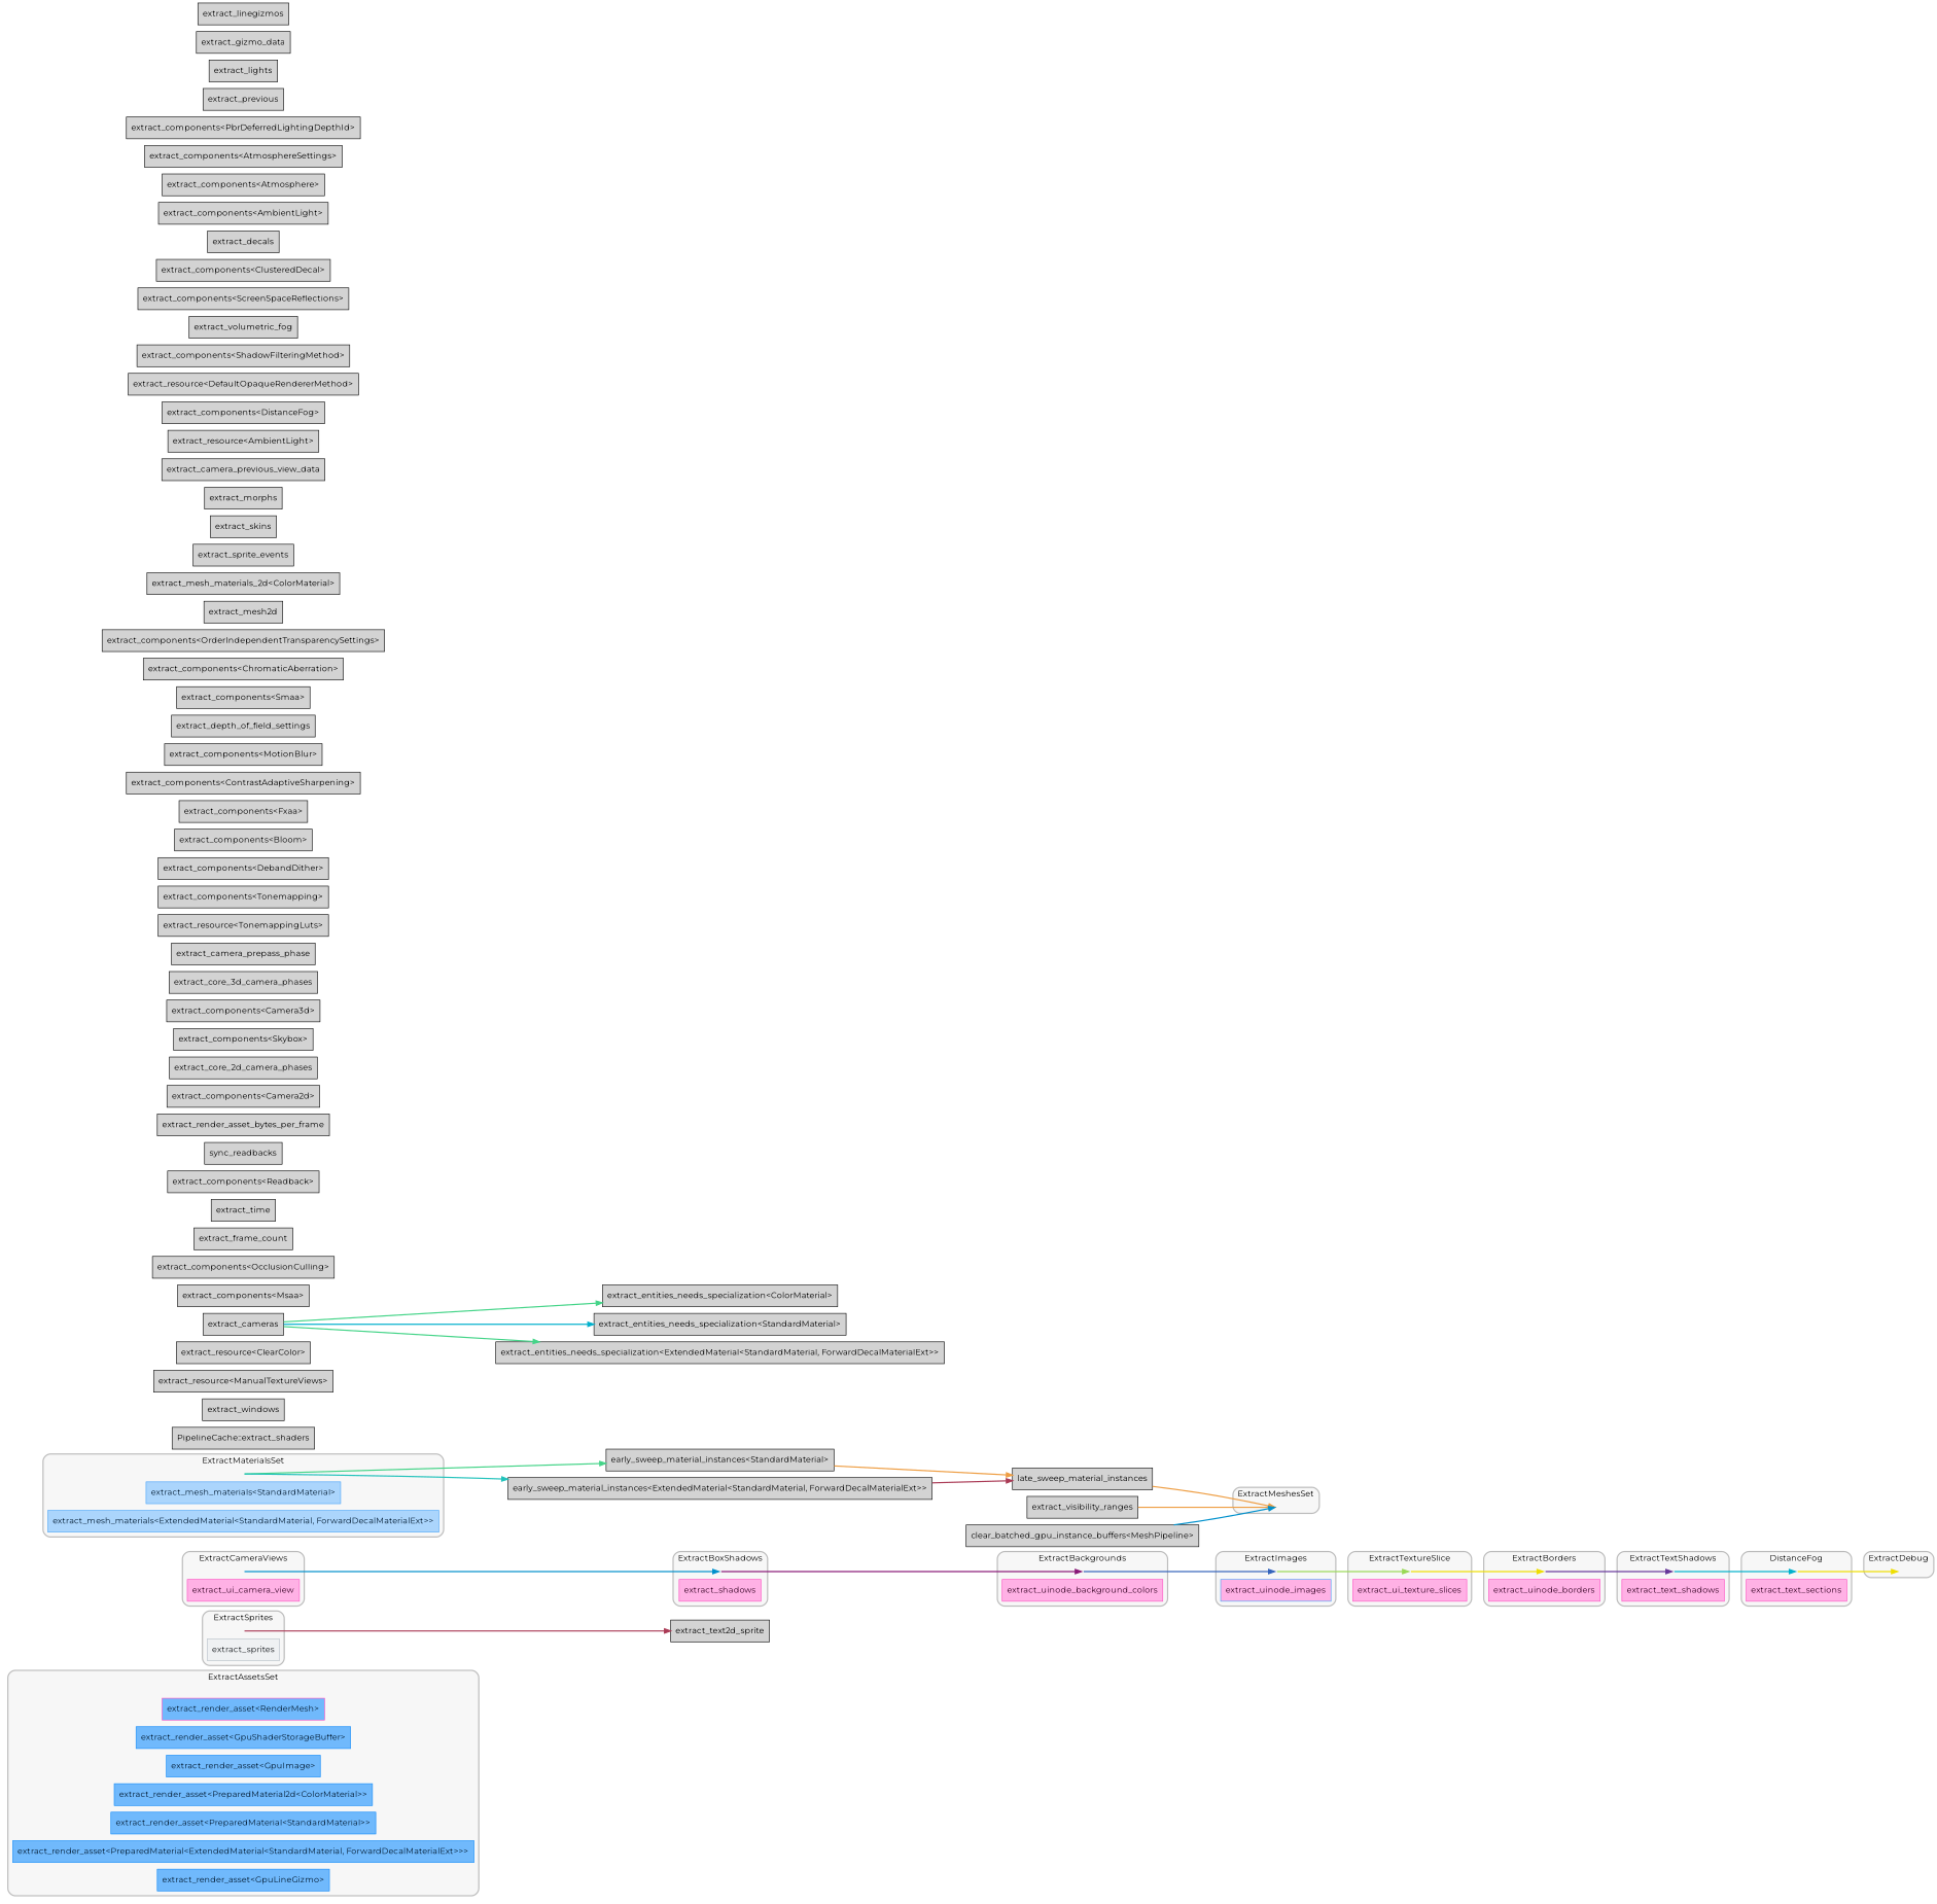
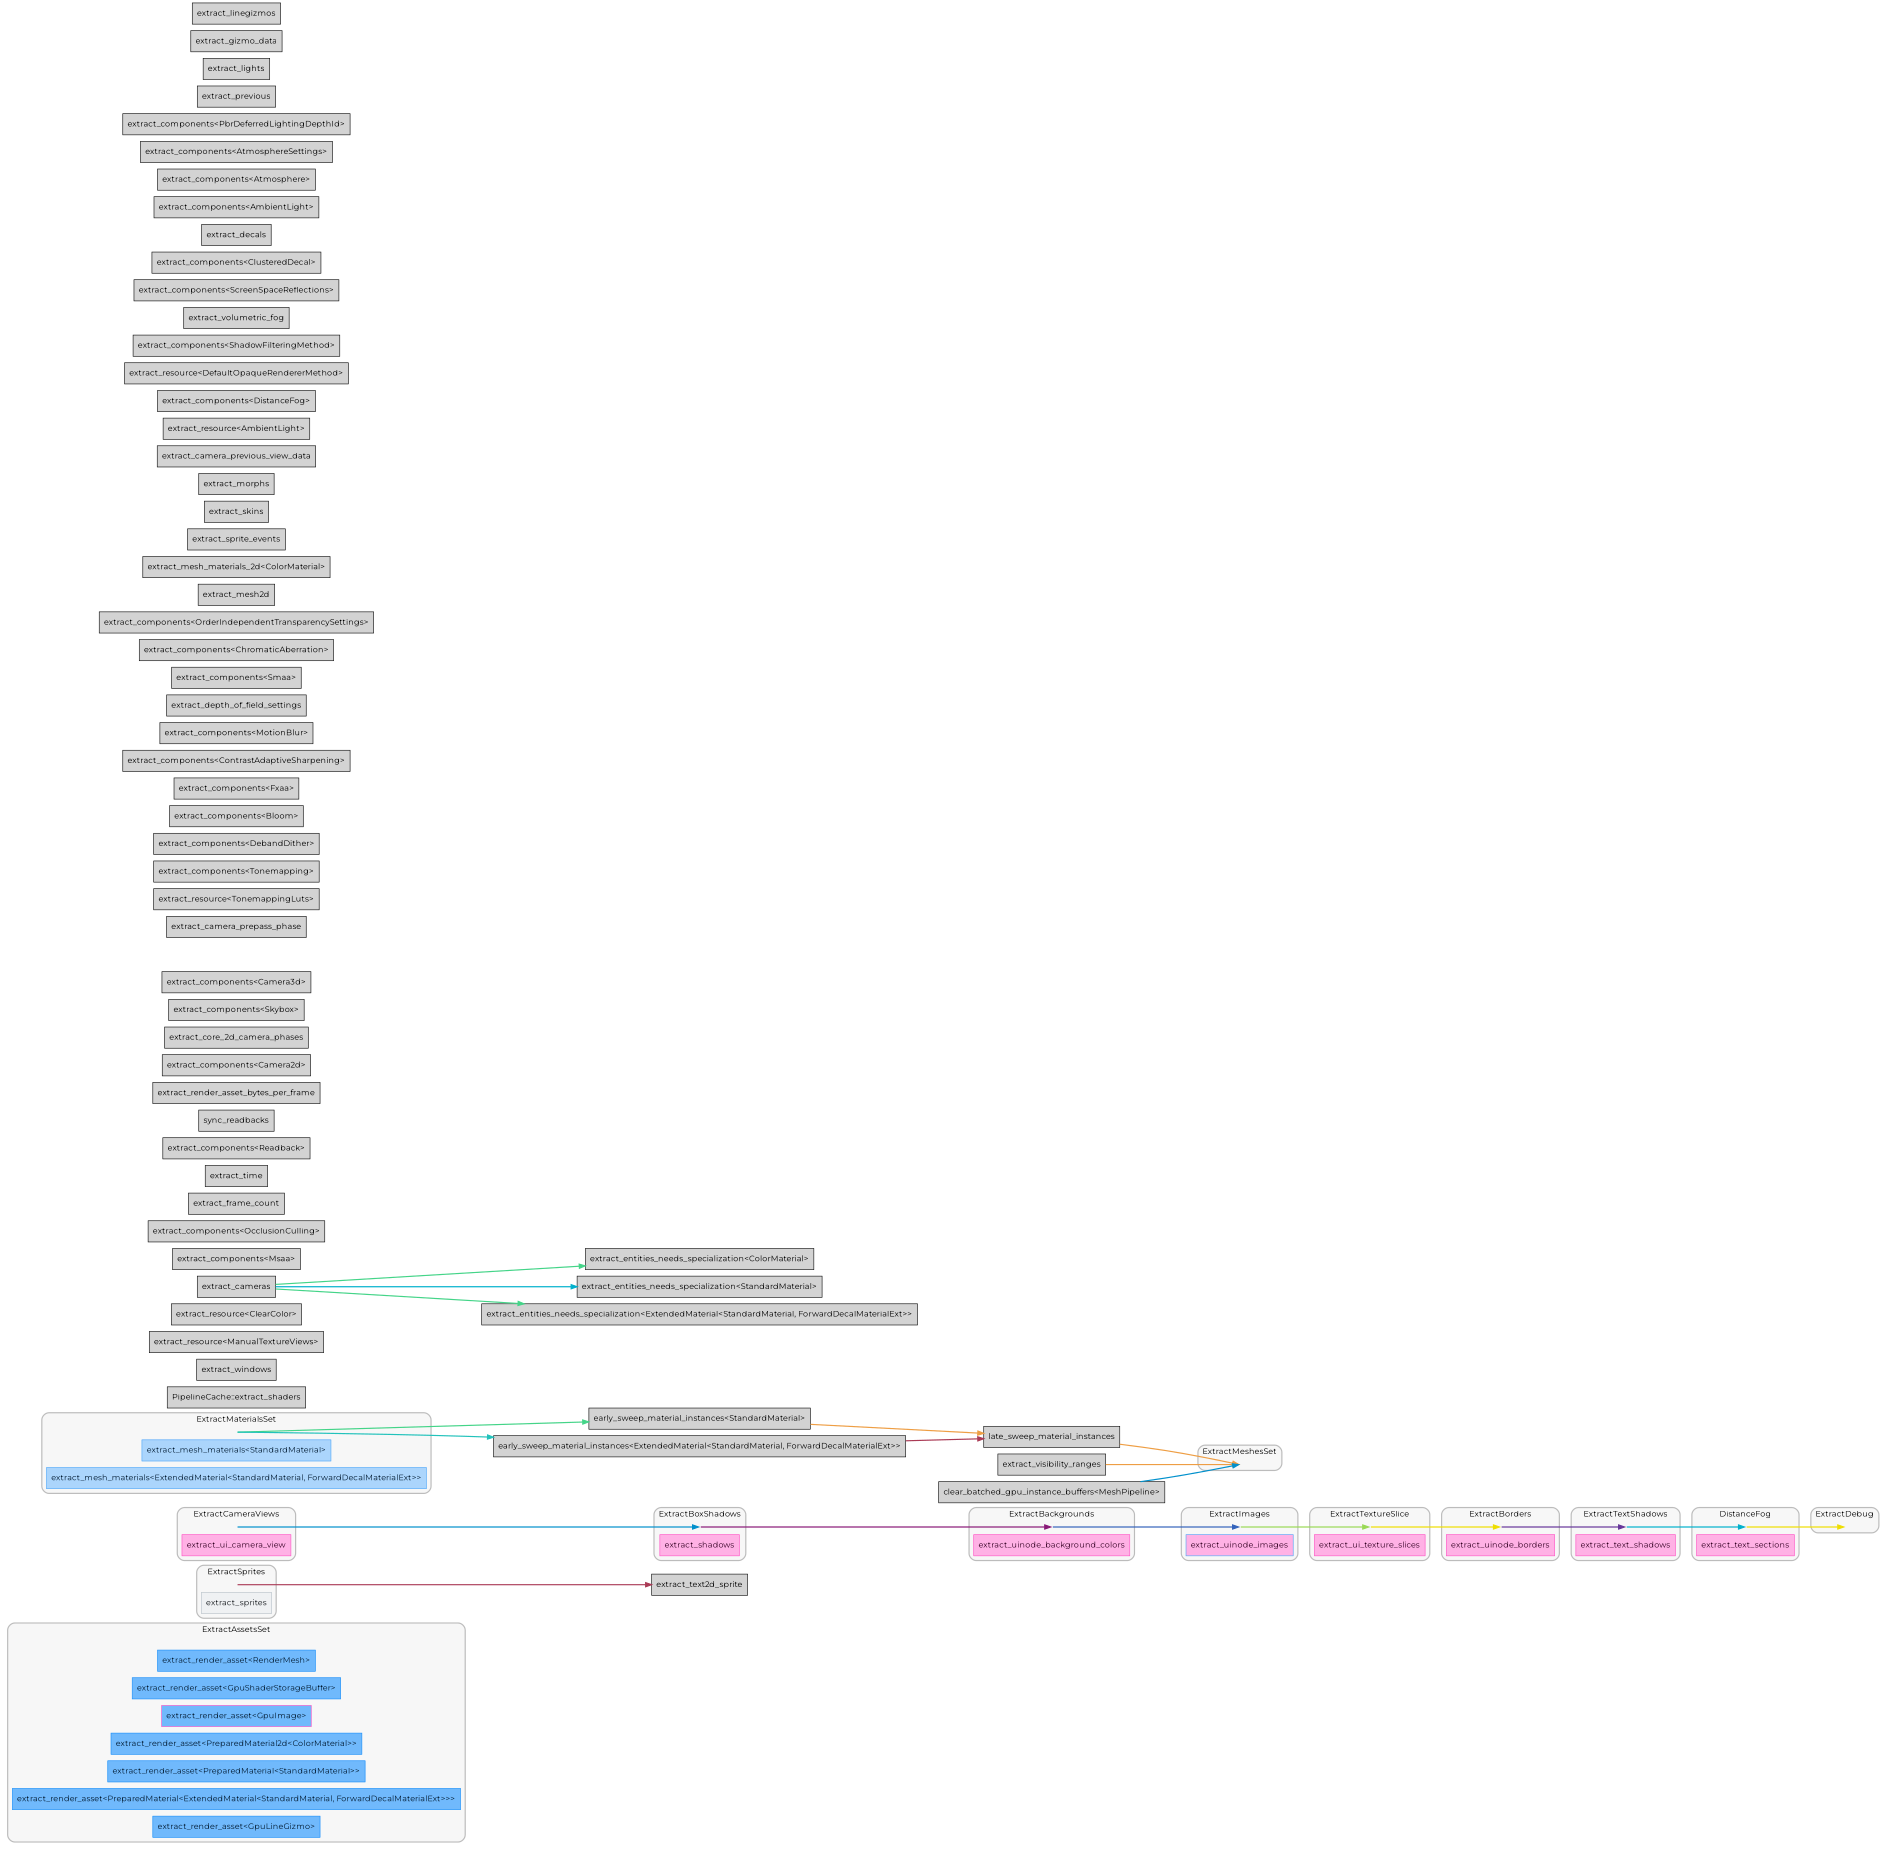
  digraph {
    bgcolor=white
    compound=true
    fontname=Montserrat
    nodesep=0.15
    rankdir=LR
    splines=spline
    node [fontname=Montserrat shape=box style=filled]
    edge [color="#44d488" fontname=Montserrat penwidth=2]
    "set_marker_node_Set(10)" [shape=point style=invis]
-   n2 [color="#ff4bc2" fillcolor="#70b9fc" fontcolor="#011a31" label="extract_render_asset<RenderMesh>" penwidth=1]
+   n2 [color="#0c88f9" fillcolor="#70b9fc" fontcolor="#011a31" label="extract_render_asset<RenderMesh>" penwidth=1]
    n3 [color="#0c88f9" fillcolor="#70b9fc" fontcolor="#011a31" label="extract_render_asset<GpuShaderStorageBuffer>" penwidth=1]
-   n4 [color="#0c88f9" fillcolor="#70b9fc" fontcolor="#011a31" label="extract_render_asset<GpuImage>" penwidth=1]
+   n4 [color="#ff4bc2" fillcolor="#70b9fc" fontcolor="#011a31" label="extract_render_asset<GpuImage>" penwidth=1]
    n5 [color="#0c88f9" fillcolor="#70b9fc" fontcolor="#011a31" label="extract_render_asset<PreparedMaterial2d<ColorMaterial>>" penwidth=1]
    n6 [color="#0c88f9" fillcolor="#70b9fc" fontcolor="#011a31" label="extract_render_asset<PreparedMaterial<StandardMaterial>>" penwidth=1]
    n7 [color="#0c88f9" fillcolor="#70b9fc" fontcolor="#011a31" label="extract_render_asset<PreparedMaterial<ExtendedMaterial<StandardMaterial, ForwardDecalMaterialExt>>>" penwidth=1]
    n8 [color="#0c88f9" fillcolor="#70b9fc" fontcolor="#011a31" label="extract_render_asset<GpuLineGizmo>" penwidth=1]
    "set_marker_node_Set(40)" [shape=point style=invis]
    n10 [color="#b4bec7" fillcolor="#eff1f3" fontcolor="#15191d" label=extract_sprites penwidth=1]
    "set_marker_node_Set(43)" [shape=point style=invis]
    n12 [color="#ff4bc2" fillcolor="#ffb1e5" fontcolor="#320021" label=extract_ui_camera_view penwidth=1]
    "set_marker_node_Set(44)" [shape=point style=invis]
    n14 [color="#ff4bc2" fillcolor="#ffb1e5" fontcolor="#320021" label=extract_shadows penwidth=1]
    "set_marker_node_Set(45)" [shape=point style=invis]
    n16 [color="#ff4bc2" fillcolor="#ffb1e5" fontcolor="#320021" label=extract_uinode_background_colors penwidth=1]
    "set_marker_node_Set(46)" [shape=point style=invis]
    n18 [color="#48a3f8" fillcolor="#ffb1e5" fontcolor="#320021" label=extract_uinode_images penwidth=1]
    "set_marker_node_Set(47)" [shape=point style=invis]
    n20 [color="#ff4bc2" fillcolor="#ffb1e5" fontcolor="#320021" label=extract_ui_texture_slices penwidth=1]
    "set_marker_node_Set(48)" [shape=point style=invis]
    n22 [color="#ff4bc2" fillcolor="#ffb1e5" fontcolor="#320021" label=extract_uinode_borders penwidth=1]
    "set_marker_node_Set(49)" [shape=point style=invis]
    n24 [color="#ff4bc2" fillcolor="#ffb1e5" fontcolor="#320021" label=extract_text_shadows penwidth=1]
    "set_marker_node_Set(50)" [shape=point style=invis]
    n26 [color="#ff4bc2" fillcolor="#ffb1e5" fontcolor="#320021" label=extract_text_sections penwidth=1]
    "set_marker_node_Set(51)" [shape=point style=invis]
    "set_marker_node_Set(60)" [shape=point style=invis]
    "set_marker_node_Set(67)" [shape=point style=invis]
    n30 [color="#48a3f8" fillcolor="#abd5fc" fontcolor="#011a31" label="extract_mesh_materials<StandardMaterial>" penwidth=1]
    n31 [color="#48a3f8" fillcolor="#abd5fc" fontcolor="#011a31" label="extract_mesh_materials<ExtendedMaterial<StandardMaterial, ForwardDecalMaterialExt>>" penwidth=1]
    n32 [label=extract_text2d_sprite]
    n33 [label="early_sweep_material_instances<StandardMaterial>"]
    n34 [label="early_sweep_material_instances<ExtendedMaterial<StandardMaterial, ForwardDecalMaterialExt>>"]
    n35 [label=late_sweep_material_instances]
    n36 [label="PipelineCache::extract_shaders"]
    n37 [label=extract_windows]
    n38 [label="extract_resource<ManualTextureViews>"]
    n39 [label="extract_resource<ClearColor>"]
    n40 [label=extract_cameras]
    n41 [label="extract_entities_needs_specialization<ColorMaterial>"]
    n42 [label="extract_entities_needs_specialization<StandardMaterial>"]
    n43 [label="extract_entities_needs_specialization<ExtendedMaterial<StandardMaterial, ForwardDecalMaterialExt>>"]
    n44 [label="extract_components<Msaa>"]
    n45 [label="extract_components<OcclusionCulling>"]
    n46 [label=extract_visibility_ranges]
    n47 [label=extract_frame_count]
    n48 [label=extract_time]
    n49 [label="extract_components<Readback>"]
    n50 [label=sync_readbacks]
    n51 [label=extract_render_asset_bytes_per_frame]
    n52 [label="extract_components<Camera2d>"]
    n53 [label=extract_core_2d_camera_phases]
    n54 [label="extract_components<Skybox>"]
    n55 [label="extract_components<Camera3d>"]
-   n56 [label=extract_core_3d_camera_phases]
    n57 [label=extract_camera_prepass_phase]
    n58 [label="extract_resource<TonemappingLuts>"]
    n59 [label="extract_components<Tonemapping>"]
    n60 [label="extract_components<DebandDither>"]
    n61 [label="extract_components<Bloom>"]
    n62 [label="extract_components<Fxaa>"]
    n63 [label="extract_components<ContrastAdaptiveSharpening>"]
    n64 [label="extract_components<MotionBlur>"]
    n65 [label=extract_depth_of_field_settings]
    n66 [label="extract_components<Smaa>"]
    n67 [label="extract_components<ChromaticAberration>"]
    n68 [label="extract_components<OrderIndependentTransparencySettings>"]
    n69 [label=extract_mesh2d]
    n70 [label="extract_mesh_materials_2d<ColorMaterial>"]
    n71 [label=extract_sprite_events]
    n72 [label=extract_skins]
    n73 [label=extract_morphs]
    n74 [label="clear_batched_gpu_instance_buffers<MeshPipeline>"]
    n75 [label=extract_camera_previous_view_data]
    n76 [label="extract_resource<AmbientLight>"]
    n77 [label="extract_components<DistanceFog>"]
    n78 [label="extract_resource<DefaultOpaqueRendererMethod>"]
    n79 [label="extract_components<ShadowFilteringMethod>"]
    n80 [label=extract_volumetric_fog]
    n81 [label="extract_components<ScreenSpaceReflections>"]
    n82 [label="extract_components<ClusteredDecal>"]
    n83 [label=extract_decals]
    n84 [label="extract_components<AmbientLight>"]
    n85 [label="extract_components<Atmosphere>"]
    n86 [label="extract_components<AtmosphereSettings>"]
    n87 [label="extract_components<PbrDeferredLightingDepthId>"]
    n88 [label=extract_previous]
    n89 [label=extract_lights]
    n90 [label=extract_gizmo_data]
    n91 [label=extract_linegizmos]
    subgraph cluster_1 {
      color="#00000040"
      fillcolor="#00000008"
      fontcolor="#000000"
      label=ExtractAssetsSet
      penwidth=2
      style="rounded,filled"
      "set_marker_node_Set(10)"
      n2
      n3
      n4
      n5
      n6
      n7
      n8
    }
    subgraph cluster_2 {
      color="#00000040"
      fillcolor="#00000008"
      fontcolor="#000000"
      label=ExtractSprites
      penwidth=2
      style="rounded,filled"
      "set_marker_node_Set(40)"
      n10
    }
    subgraph cluster_3 {
      color="#00000040"
      fillcolor="#00000008"
      fontcolor="#000000"
      label=ExtractCameraViews
      penwidth=2
      style="rounded,filled"
      "set_marker_node_Set(43)"
      n12
    }
    subgraph cluster_4 {
      color="#00000040"
      fillcolor="#00000008"
      fontcolor="#000000"
      label=ExtractBoxShadows
      penwidth=2
      style="rounded,filled"
      "set_marker_node_Set(44)"
      n14
    }
    subgraph cluster_5 {
      color="#00000040"
      fillcolor="#00000008"
      fontcolor="#000000"
      label=ExtractBackgrounds
      penwidth=2
      style="rounded,filled"
      "set_marker_node_Set(45)"
      n16
    }
    subgraph cluster_6 {
      color="#00000040"
      fillcolor="#00000008"
      fontcolor="#000000"
      label=ExtractImages
      penwidth=2
      style="rounded,filled"
      "set_marker_node_Set(46)"
      n18
    }
    subgraph cluster_7 {
      color="#00000040"
      fillcolor="#00000008"
      fontcolor="#000000"
      label=ExtractTextureSlice
      penwidth=2
      style="rounded,filled"
      "set_marker_node_Set(47)"
      n20
    }
    subgraph cluster_8 {
      color="#00000040"
      fillcolor="#00000008"
      fontcolor="#000000"
      label=ExtractBorders
      penwidth=2
      style="rounded,filled"
      "set_marker_node_Set(48)"
      n22
    }
    subgraph cluster_9 {
      color="#00000040"
      fillcolor="#00000008"
      fontcolor="#000000"
      label=ExtractTextShadows
      penwidth=2
      style="rounded,filled"
      "set_marker_node_Set(49)"
      n24
    }
    subgraph cluster_10 {
      color="#00000040"
      fillcolor="#00000008"
      fontcolor="#000000"
      label=DistanceFog
      penwidth=2
      style="rounded,filled"
      "set_marker_node_Set(50)"
      n26
    }
    subgraph cluster_11 {
      color="#00000040"
      fillcolor="#00000008"
      fontcolor="#000000"
      label=ExtractDebug
      penwidth=2
      style="rounded,filled"
      "set_marker_node_Set(51)"
    }
    subgraph cluster_12 {
      color="#00000040"
      fillcolor="#00000008"
      fontcolor="#000000"
      label=ExtractMeshesSet
      penwidth=2
      style="rounded,filled"
      "set_marker_node_Set(60)"
    }
    subgraph cluster_13 {
      color="#00000040"
      fillcolor="#00000008"
      fontcolor="#000000"
      label=ExtractMaterialsSet
      penwidth=2
      style="rounded,filled"
      "set_marker_node_Set(67)"
      n30
      n31
    }
    "set_marker_node_Set(40)" -> n32 [color="#aa3a55"]
    "set_marker_node_Set(43)" -> "set_marker_node_Set(44)" [color="#0090cc"]
    "set_marker_node_Set(44)" -> "set_marker_node_Set(45)" [color="#881877"]
    "set_marker_node_Set(45)" -> "set_marker_node_Set(46)" [color="#3363bb"]
    "set_marker_node_Set(46)" -> "set_marker_node_Set(47)" [color="#99d955"]
    "set_marker_node_Set(47)" -> "set_marker_node_Set(48)" [color="#eede00"]
    "set_marker_node_Set(48)" -> "set_marker_node_Set(49)" [color="#663699"]
    "set_marker_node_Set(49)" -> "set_marker_node_Set(50)" [color="#00b0cc"]
    "set_marker_node_Set(50)" -> "set_marker_node_Set(51)" [color="#eede00"]
    "set_marker_node_Set(67)" -> n33
    "set_marker_node_Set(67)" -> n34 [color="#22c2bb"]
    n33 -> n35 [color="#ee9e44"]
    n34 -> n35 [color="#aa3a55"]
    n35 -> "set_marker_node_Set(60)" [color="#ee9e44"]
    n40 -> n41
    n40 -> n42 [color="#00b0cc"]
    n40 -> n43
    n46 -> "set_marker_node_Set(60)" [color="#ee9e44"]
    n74 -> "set_marker_node_Set(60)" [color="#0090cc"]
  }
